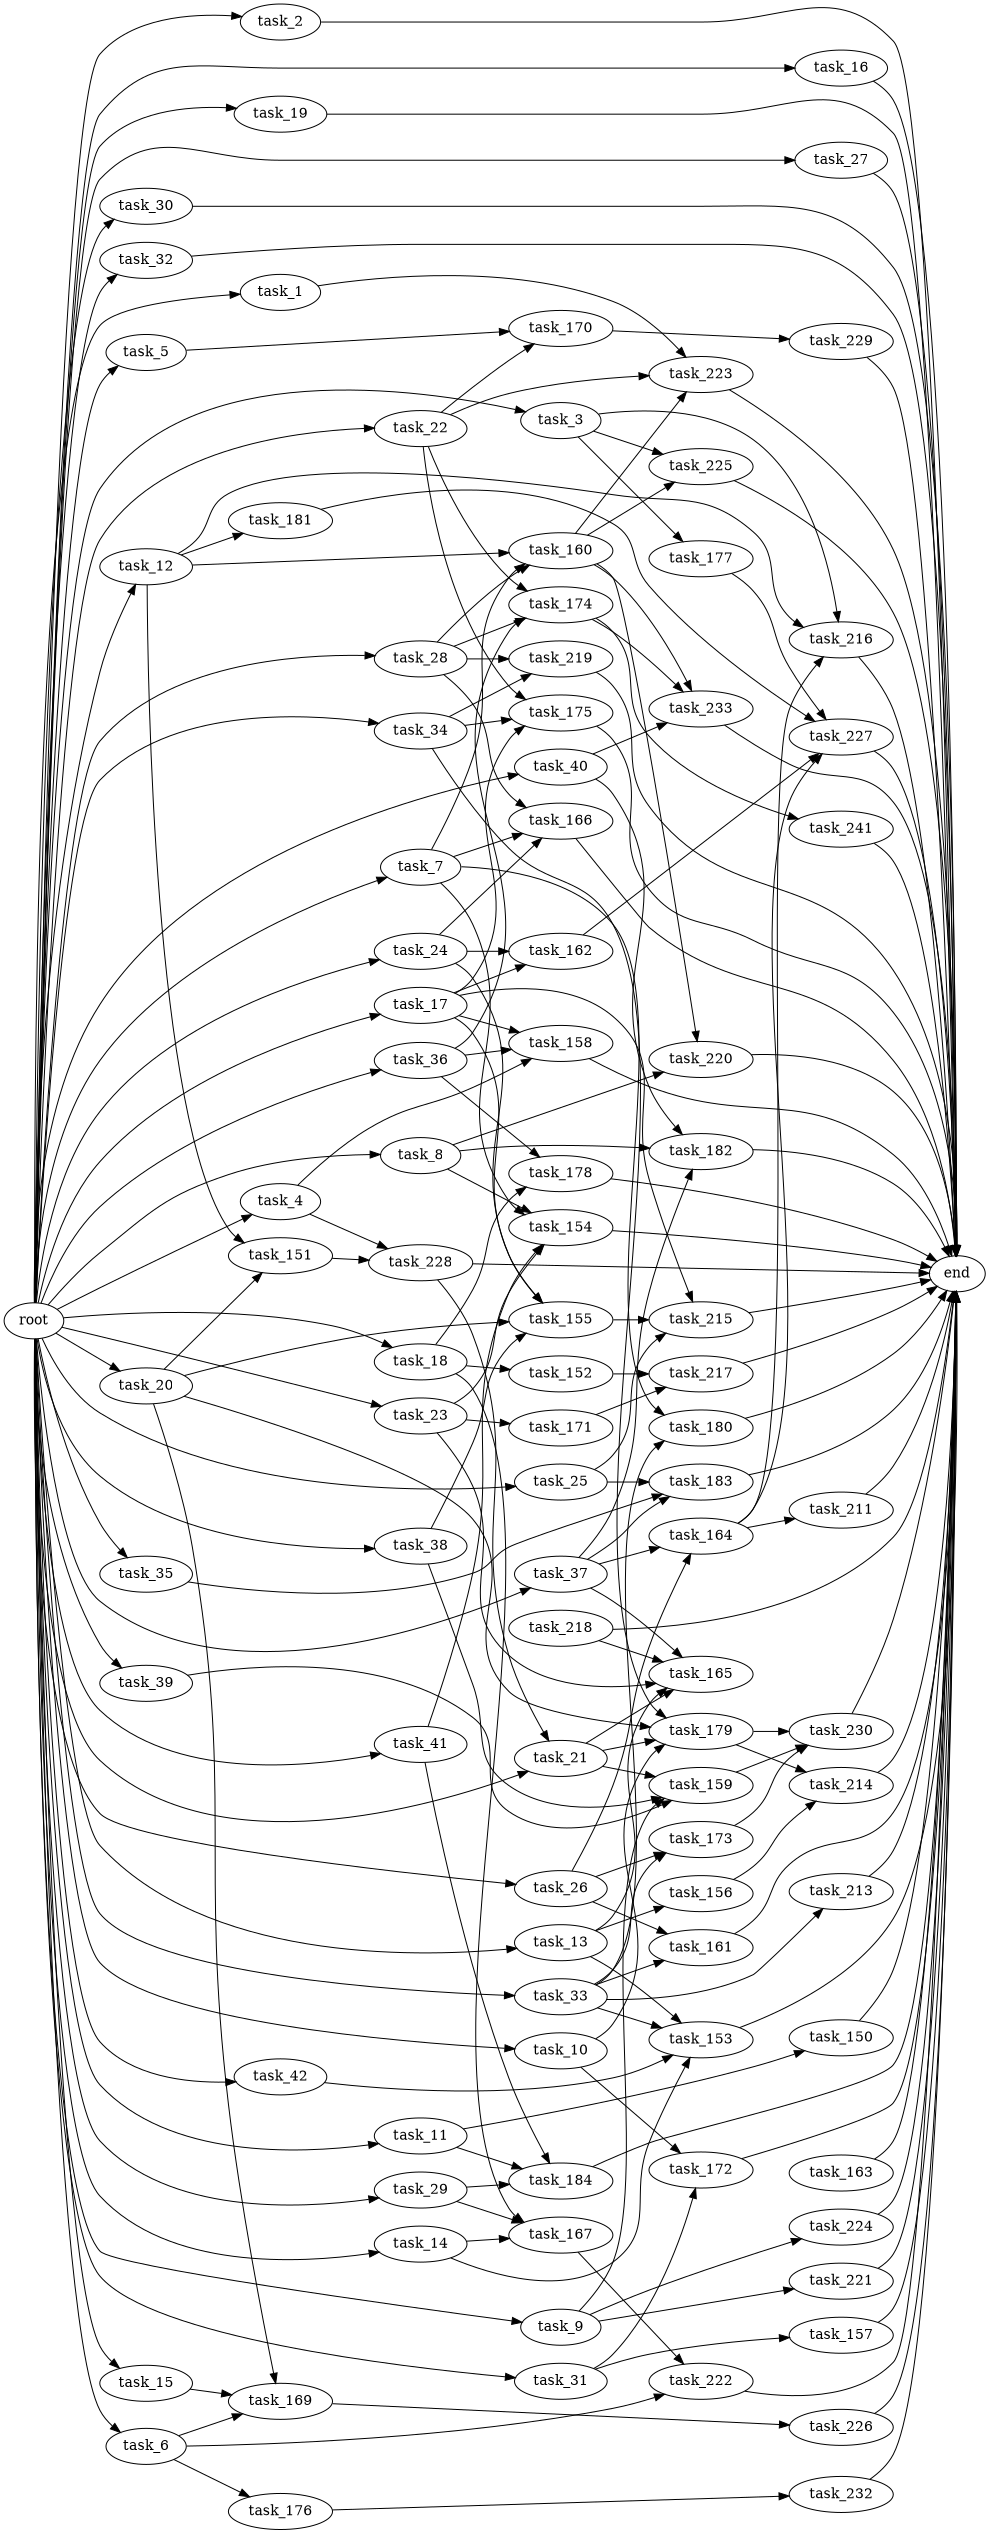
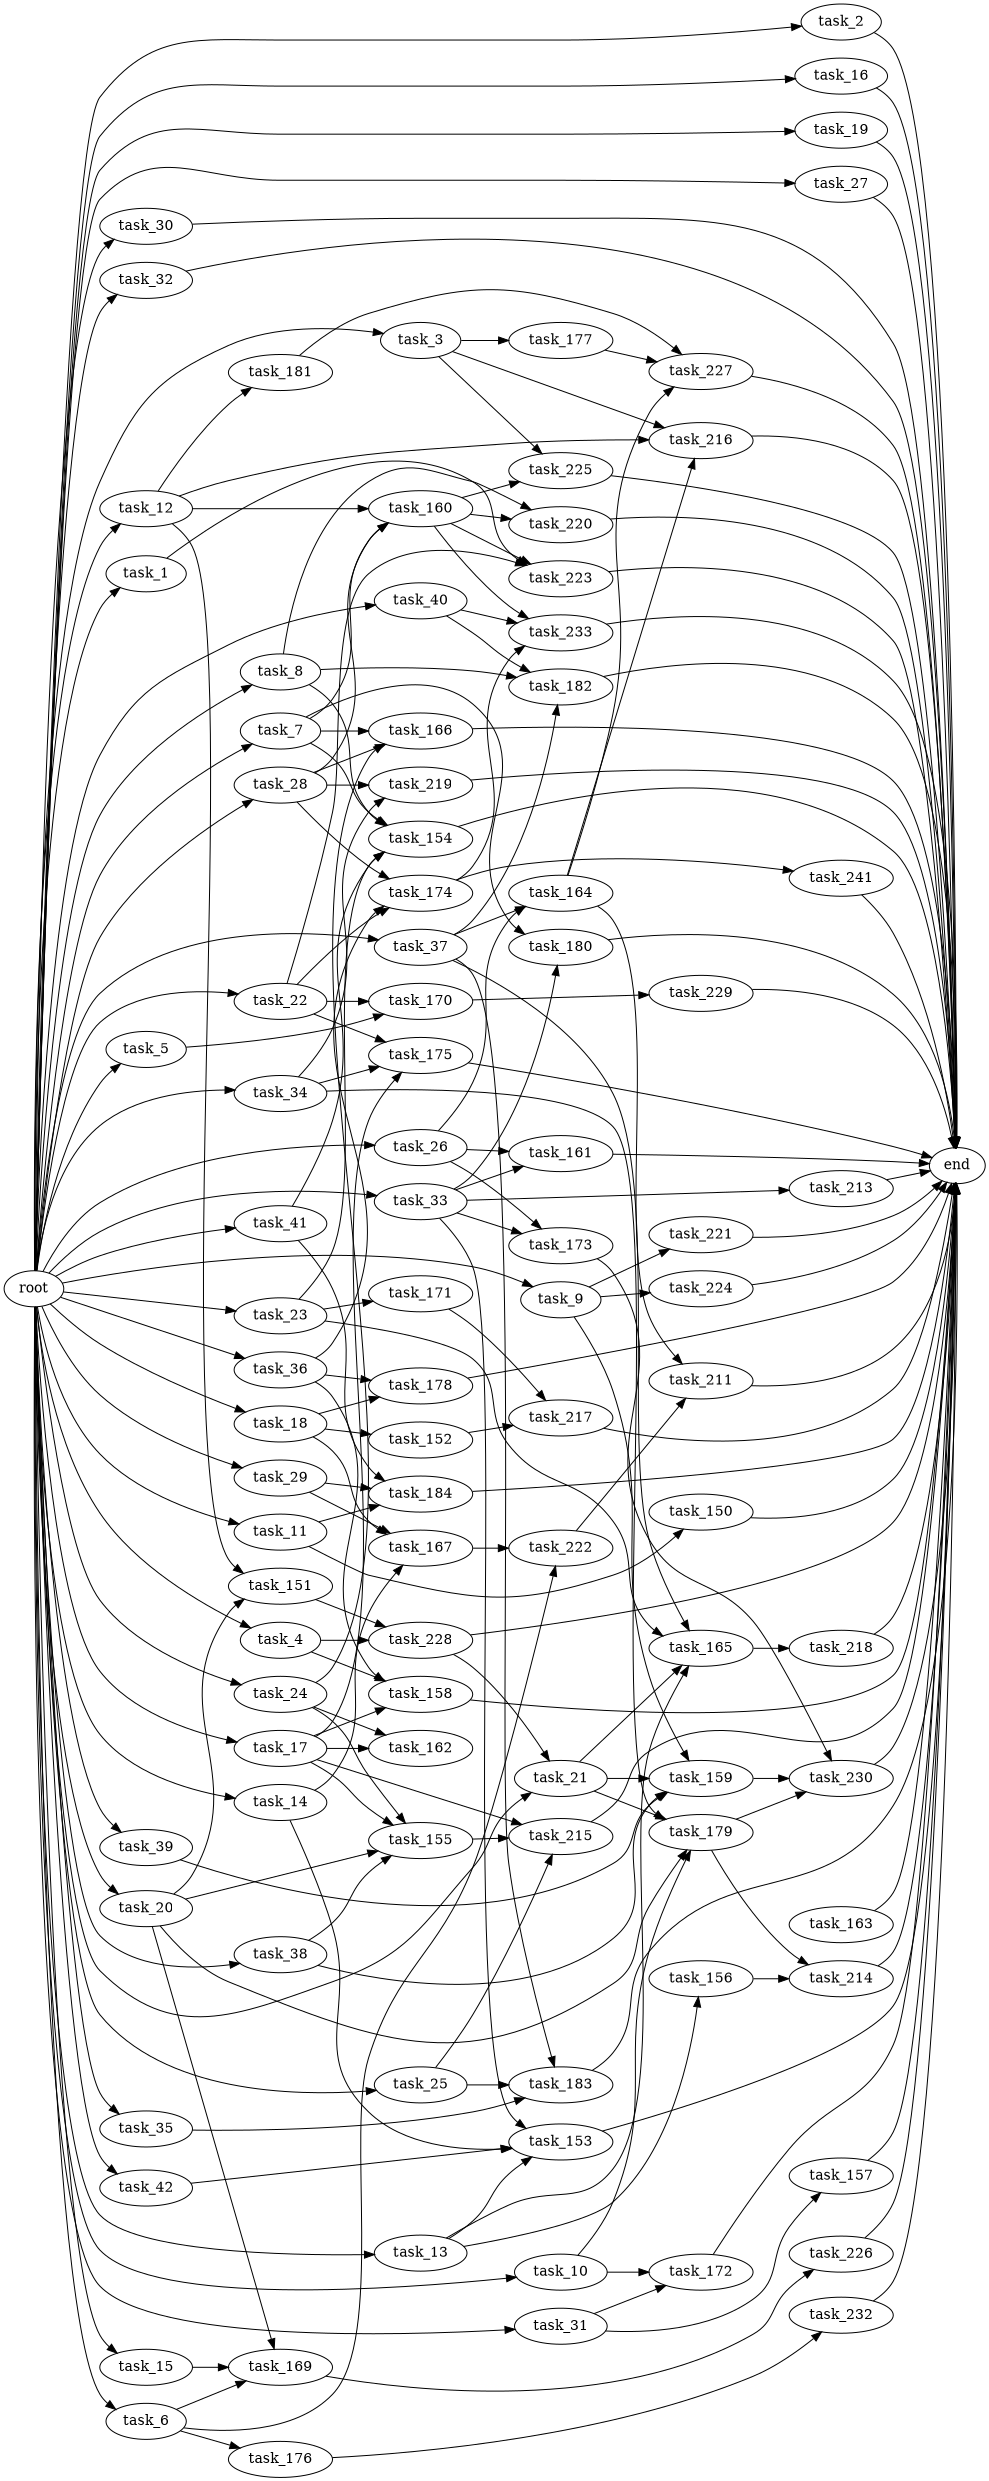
  digraph {
    rankdir=LR
    root
    task_1
    task_2
    task_3
    task_4
    task_5
    task_6
    task_7
    task_8
    task_9
    task_10
    task_11
    task_12
    task_13
    task_14
    task_15
    task_16
    task_17
    task_18
    task_19
    task_20
    task_21
    task_22
    task_23
    task_24
    task_25
    task_26
    task_27
    task_28
    task_29
    task_30
    task_31
    task_32
    task_33
    task_34
    task_35
    task_36
    task_37
    task_38
    task_39
    task_40
    task_41
    task_42
    task_223
    end
    task_177
    task_216
    task_225
    task_158
    task_228
    task_170
    task_169
    task_176
    task_222
    task_154
    task_160
    task_166
    task_180
    task_182
    task_220
    task_159
    task_221
    task_224
    task_172
    task_179
    task_150
    task_184
    task_151
    task_181
    task_153
    task_156
    task_165
    task_167
    task_155
    task_162
    task_175
    task_215
    task_152
    task_178
    task_174
    task_171
    task_183
    task_161
    task_164
    task_173
    task_219
    task_157
    task_213
    task_233
    task_227
    task_229
    task_226
    task_232
    task_163
    task_230
    task_214
    task_218
    task_217
    n99 [label=task_241]
    task_211
    root -> task_1
    root -> task_2
    root -> task_3
    root -> task_4
    root -> task_5
    root -> task_6
    root -> task_7
    root -> task_8
    root -> task_9
    root -> task_10
    root -> task_11
    root -> task_12
    root -> task_13
    root -> task_14
    root -> task_15
    root -> task_16
    root -> task_17
    root -> task_18
    root -> task_19
    root -> task_20
    root -> task_21
    root -> task_22
    root -> task_23
    root -> task_24
    root -> task_25
    root -> task_26
    root -> task_27
    root -> task_28
    root -> task_29
    root -> task_30
    root -> task_31
    root -> task_32
    root -> task_33
    root -> task_34
    root -> task_35
    root -> task_36
    root -> task_37
    root -> task_38
    root -> task_39
    root -> task_40
    root -> task_41
    root -> task_42
    task_1 -> task_223
    task_2 -> end
    task_3 -> task_177
    task_3 -> task_216
    task_3 -> task_225
    task_4 -> task_158
    task_4 -> task_228
    task_5 -> task_170
    task_6 -> task_169
    task_6 -> task_176
    task_6 -> task_222
    task_7 -> task_154
    task_7 -> task_160
    task_7 -> task_166
    task_7 -> task_180
    task_8 -> task_154
    task_8 -> task_182
    task_8 -> task_220
    task_9 -> task_159
    task_9 -> task_221
    task_9 -> task_224
    task_10 -> task_172
    task_10 -> task_179
    task_11 -> task_150
    task_11 -> task_184
    task_12 -> task_216
    task_12 -> task_160
    task_12 -> task_151
    task_12 -> task_181
    task_13 -> task_153
    task_13 -> task_156
    task_13 -> task_165
    task_14 -> task_153
    task_14 -> task_167
    task_15 -> task_169
    task_16 -> end
    task_17 -> task_158
    task_17 -> task_155
    task_17 -> task_162
    task_17 -> task_175
    task_17 -> task_215
    task_18 -> task_167
    task_18 -> task_152
    task_18 -> task_178
    task_19 -> end
    task_20 -> task_169
    task_20 -> task_179
    task_20 -> task_151
    task_20 -> task_155
    task_21 -> task_159
    task_21 -> task_179
    task_21 -> task_165
    task_22 -> task_223
    task_22 -> task_170
    task_22 -> task_175
    task_22 -> task_174
    task_23 -> task_154
    task_23 -> task_165
    task_23 -> task_171
    task_24 -> task_166
    task_24 -> task_155
    task_24 -> task_162
    task_25 -> task_215
    task_25 -> task_183
    task_26 -> task_161
    task_26 -> task_164
    task_26 -> task_173
    task_27 -> end
    task_28 -> task_160
    task_28 -> task_166
    task_28 -> task_174
    task_28 -> task_219
    task_29 -> task_184
    task_29 -> task_167
    task_30 -> end
    task_31 -> task_172
    task_31 -> task_157
    task_32 -> end
    task_33 -> task_180
    task_33 -> task_153
    task_33 -> task_161
    task_33 -> task_173
    task_33 -> task_213
    task_34 -> task_179
    task_34 -> task_175
    task_34 -> task_219
    task_35 -> task_183
    task_36 -> task_158
    task_36 -> task_178
    task_36 -> task_174
    task_37 -> task_182
    task_37 -> task_165
    task_37 -> task_183
    task_37 -> task_164
    task_38 -> task_159
    task_38 -> task_155
    task_39 -> task_159
    task_40 -> task_182
    task_40 -> task_233
    task_41 -> task_154
    task_41 -> task_184
    task_42 -> task_153
    task_223 -> end
    task_177 -> task_227
    task_216 -> end
    task_225 -> end
    task_158 -> end
    task_228 -> task_21
    task_228 -> end
    task_170 -> task_229
    task_169 -> task_226
    task_176 -> task_232
-   task_222 -> end
+   task_222 -> task_211
    task_154 -> end
    task_160 -> task_223
    task_160 -> task_225
    task_160 -> task_220
    task_160 -> task_233
    task_166 -> end
    task_180 -> end
    task_182 -> end
    task_220 -> end
    task_159 -> task_230
    task_221 -> end
    task_224 -> end
    task_172 -> end
    task_179 -> task_230
    task_179 -> task_214
    task_150 -> end
    task_184 -> end
    task_151 -> task_228
    task_181 -> task_227
    task_153 -> end
    task_156 -> task_214
-   task_218 -> task_165
+   task_165 -> task_218
    task_167 -> task_222
    task_155 -> task_215
-   task_162 -> task_227
    task_175 -> end
    task_215 -> end
    task_152 -> task_217
    task_178 -> end
    task_174 -> task_233
    task_174 -> n99
    task_171 -> task_217
    task_183 -> end
    task_161 -> end
    task_164 -> task_216
    task_164 -> task_227
    task_164 -> task_211
    task_173 -> task_230
    task_219 -> end
    task_157 -> end
    task_213 -> end
    task_233 -> end
    task_227 -> end
    task_229 -> end
    task_226 -> end
    task_232 -> end
    task_163 -> end
    task_230 -> end
    task_214 -> end
    task_218 -> end
    task_217 -> end
    n99 -> end
    task_211 -> end
  }
